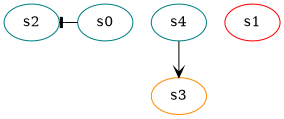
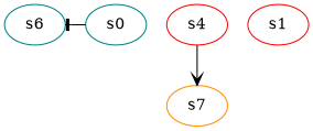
  digraph {
    node [color=teal player=0]
-   s2 [player=1]
+   s2 [player=1 label=s6]
    s0
-   s4
-   s3 [color=darkorange]
+   s4 [color=red]
+   s3 [color=darkorange label=s7]
    s1 [color=red]
    s0 -> s2 [arrowhead=tee constraint="time % 7 == 5"]
    s4 -> s3 [arrowhead=vee]
  }
